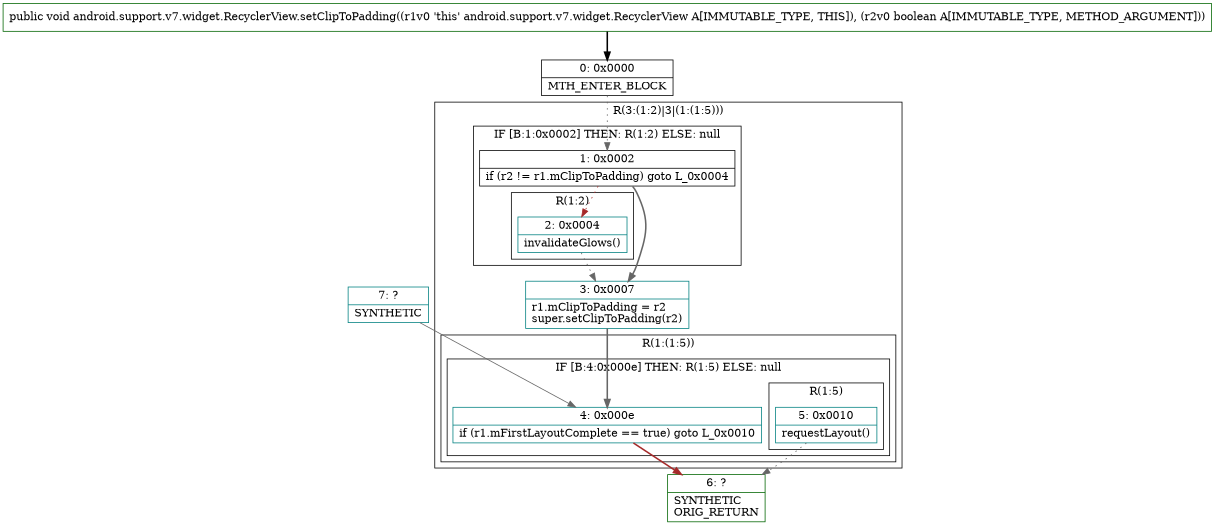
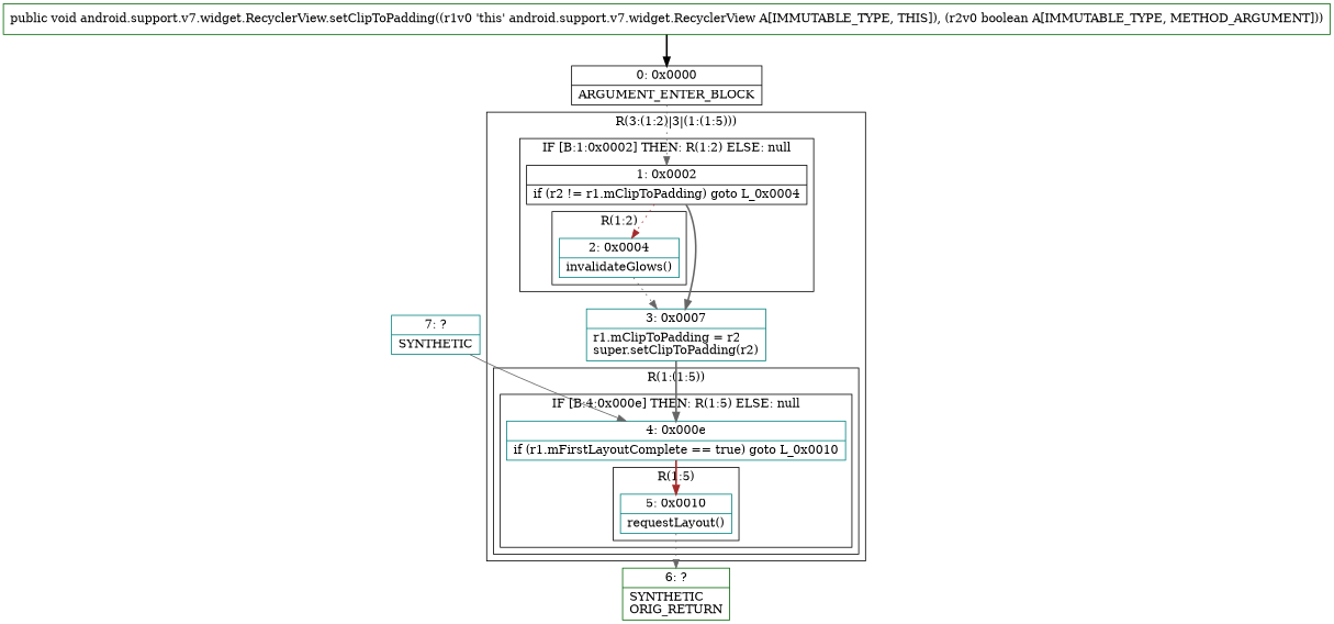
  digraph {
    node [color=teal shape=record]
    edge [color=gray40 style=dotted]
    n1 [label="{2\:\ 0x0004|invalidateGlows()\l}"]
    n2 [color=black label="{1\:\ 0x0002|if (r2 != r1.mClipToPadding) goto L_0x0004\l}"]
    n3 [label="{5\:\ 0x0010|requestLayout()\l}"]
    n4 [label="{4\:\ 0x000e|if (r1.mFirstLayoutComplete == true) goto L_0x0010\l}"]
    n5 [label="{3\:\ 0x0007|r1.mClipToPadding = r2\lsuper.setClipToPadding(r2)\l}"]
    n6 [color=darkgreen label="{6\:\ ?|SYNTHETIC\lORIG_RETURN\l}"]
    n7 [label="{7\:\ ?|SYNTHETIC\l}"]
-   n8 [color=black label="{0\:\ 0x0000|MTH_ENTER_BLOCK\l}"]
+   n8 [color=black label="{0\:\ 0x0000|ARGUMENT_ENTER_BLOCK\l}"]
    n9 [color=darkgreen label="{public void android.support.v7.widget.RecyclerView.setClipToPadding((r1v0 'this' android.support.v7.widget.RecyclerView A[IMMUTABLE_TYPE, THIS]), (r2v0 boolean A[IMMUTABLE_TYPE, METHOD_ARGUMENT])) }"]
    subgraph cluster_1 {
      label="R(3:(1:2)|3|(1:(1:5)))"
      n5
      subgraph cluster_2 {
        label="IF [B:1:0x0002] THEN: R(1:2) ELSE: null"
        n2
        subgraph cluster_3 {
          label="R(1:2)"
          n1
        }
      }
      subgraph cluster_4 {
        label="R(1:(1:5))"
        subgraph cluster_5 {
          label="IF [B:4:0x000e] THEN: R(1:5) ELSE: null"
          n4
          subgraph cluster_6 {
            label="R(1:5)"
            n3
          }
        }
      }
    }
    n1 -> n5
    n2 -> n1 [color=brown]
    n2 -> n5 [style=bold]
    n3 -> n6
-   n4 -> n6 [color=brown style=bold]
+   n4 -> n3 [color=brown style=bold]
    n5 -> n4 [style=bold]
    n7 -> n4 [style=solid]
    n8 -> n2
    n9 -> n8 [color=black style=bold]
  }
